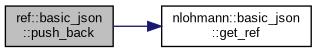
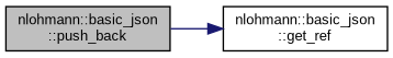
  digraph {
    rankdir=LR
    fontname="Liberation Sans"
    node [color=black fontname="Liberation Sans" fontsize=10 shape=record style=filled]
-   n1 [fillcolor=grey75 fontcolor=black height=0.2 label="ref::basic_json\l::push_back" width=0.4]
+   n1 [fillcolor=grey75 fontcolor=black height=0.2 label="nlohmann::basic_json\l::push_back" width=0.4]
    n2 [fillcolor=white height=0.2 label="nlohmann::basic_json\l::get_ref" width=0.4]
    n1 -> n2 [color=midnightblue fontname="Liberation Sans" fontsize=10 labelfontname=Helvetica labelfontsize=10 style=solid]
  }
